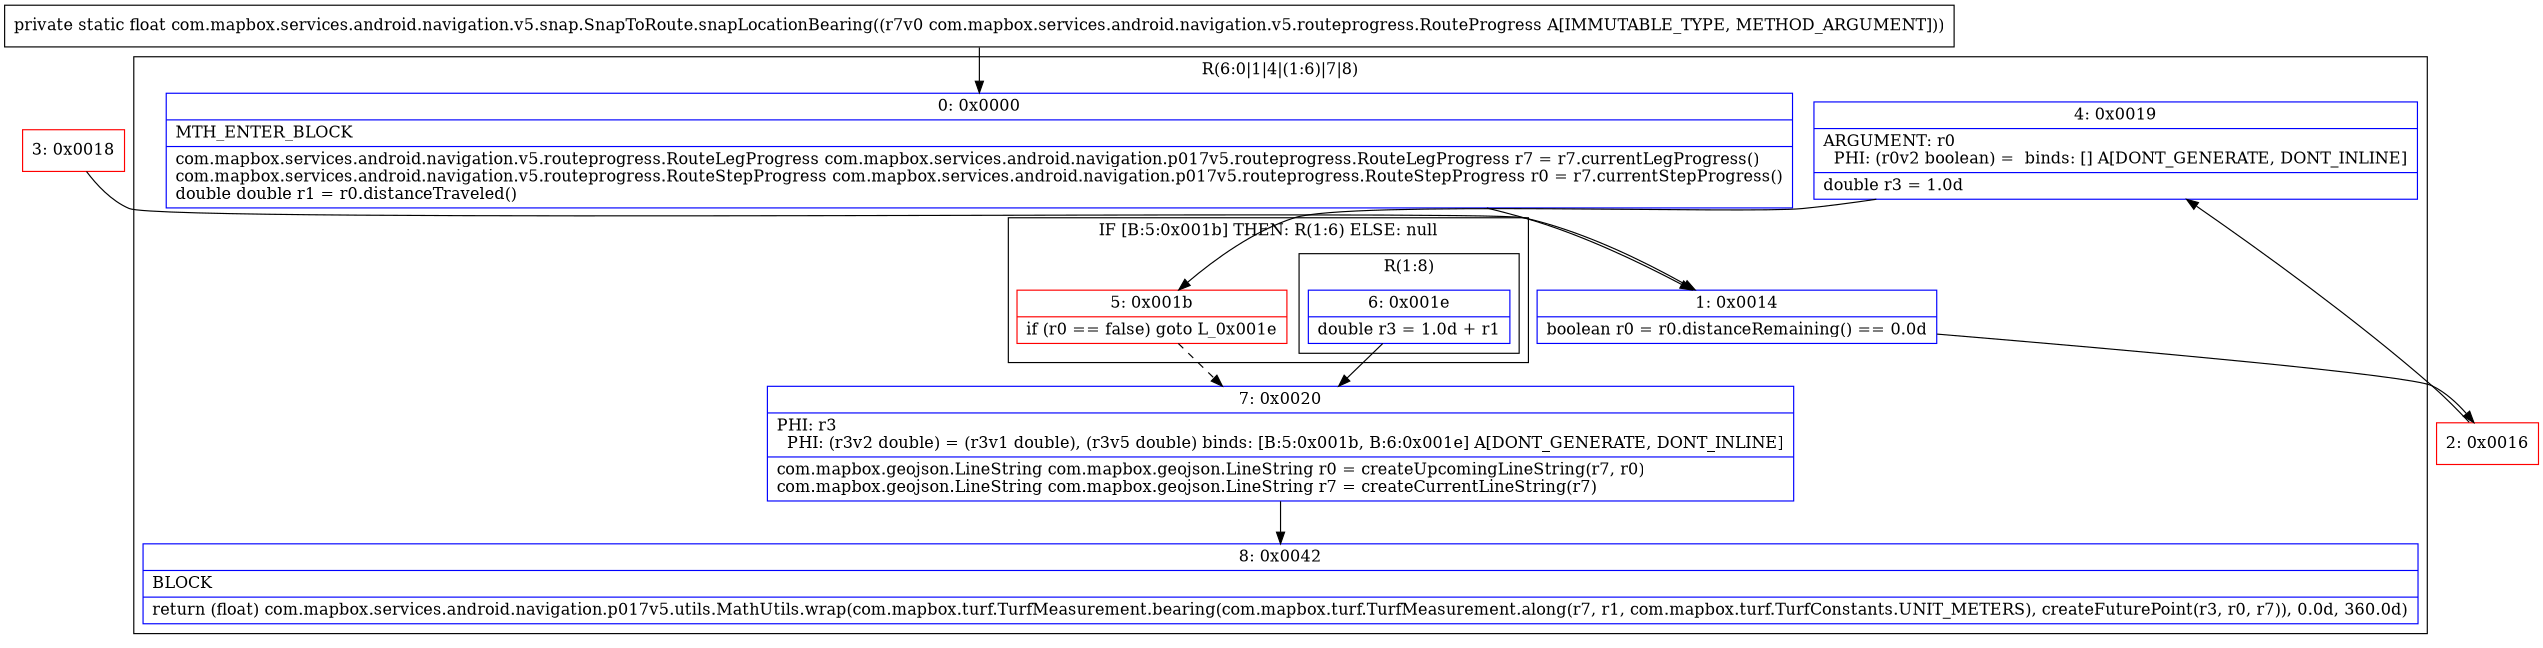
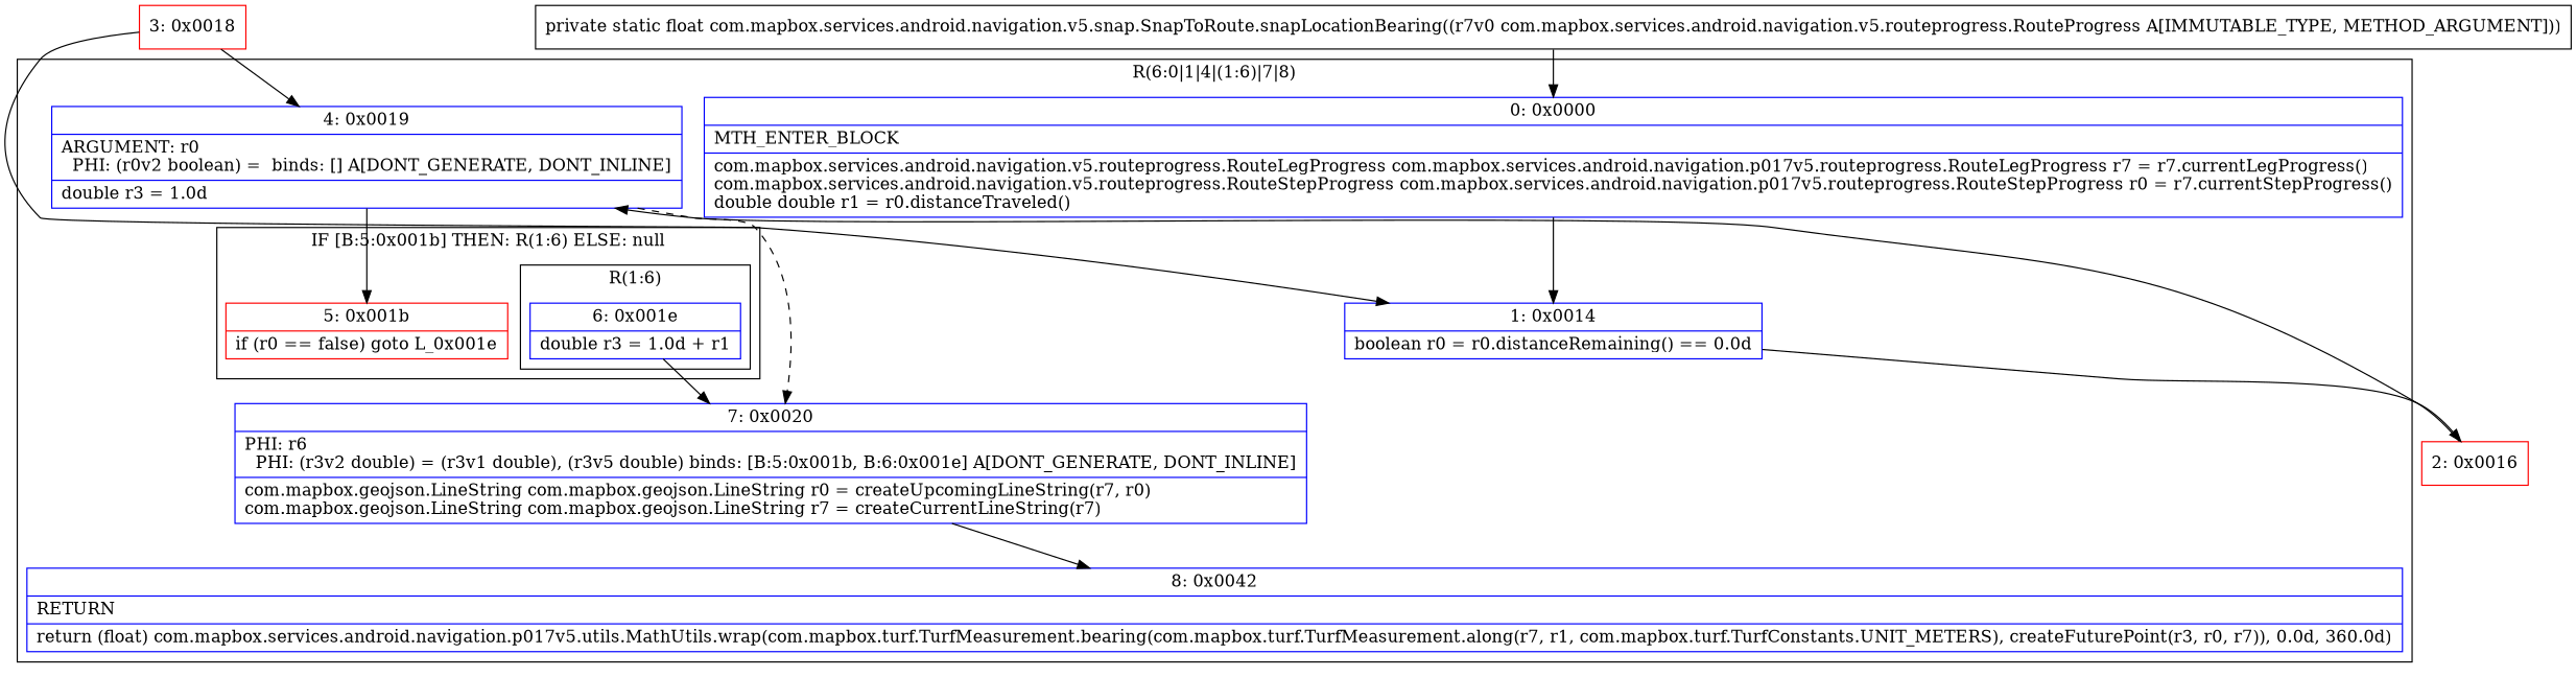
  digraph {
    node [color=blue shape=record]
    n1 [label="{6\:\ 0x001e|double r3 = 1.0d + r1\l}"]
    n2 [color=red label="{5\:\ 0x001b|if (r0 == false) goto L_0x001e\l}"]
    n3 [label="{0\:\ 0x0000|MTH_ENTER_BLOCK\l|com.mapbox.services.android.navigation.v5.routeprogress.RouteLegProgress com.mapbox.services.android.navigation.p017v5.routeprogress.RouteLegProgress r7 = r7.currentLegProgress()\lcom.mapbox.services.android.navigation.v5.routeprogress.RouteStepProgress com.mapbox.services.android.navigation.p017v5.routeprogress.RouteStepProgress r0 = r7.currentStepProgress()\ldouble double r1 = r0.distanceTraveled()\l}"]
    n4 [label="{1\:\ 0x0014|boolean r0 = r0.distanceRemaining() == 0.0d\l}"]
    n5 [label="{4\:\ 0x0019|ARGUMENT: r0 \l  PHI: (r0v2 boolean) =  binds: [] A[DONT_GENERATE, DONT_INLINE]\l|double r3 = 1.0d\l}"]
-   n6 [label="{7\:\ 0x0020|PHI: r3 \l  PHI: (r3v2 double) = (r3v1 double), (r3v5 double) binds: [B:5:0x001b, B:6:0x001e] A[DONT_GENERATE, DONT_INLINE]\l|com.mapbox.geojson.LineString com.mapbox.geojson.LineString r0 = createUpcomingLineString(r7, r0)\lcom.mapbox.geojson.LineString com.mapbox.geojson.LineString r7 = createCurrentLineString(r7)\l}"]
-   n7 [label="{8\:\ 0x0042|BLOCK\l|return (float) com.mapbox.services.android.navigation.p017v5.utils.MathUtils.wrap(com.mapbox.turf.TurfMeasurement.bearing(com.mapbox.turf.TurfMeasurement.along(r7, r1, com.mapbox.turf.TurfConstants.UNIT_METERS), createFuturePoint(r3, r0, r7)), 0.0d, 360.0d)\l}"]
+   n6 [label="{7\:\ 0x0020|PHI: r6 \l  PHI: (r3v2 double) = (r3v1 double), (r3v5 double) binds: [B:5:0x001b, B:6:0x001e] A[DONT_GENERATE, DONT_INLINE]\l|com.mapbox.geojson.LineString com.mapbox.geojson.LineString r0 = createUpcomingLineString(r7, r0)\lcom.mapbox.geojson.LineString com.mapbox.geojson.LineString r7 = createCurrentLineString(r7)\l}"]
+   n7 [label="{8\:\ 0x0042|RETURN\l|return (float) com.mapbox.services.android.navigation.p017v5.utils.MathUtils.wrap(com.mapbox.turf.TurfMeasurement.bearing(com.mapbox.turf.TurfMeasurement.along(r7, r1, com.mapbox.turf.TurfConstants.UNIT_METERS), createFuturePoint(r3, r0, r7)), 0.0d, 360.0d)\l}"]
    n8 [color=red label="{2\:\ 0x0016}"]
    n9 [color=red label="{3\:\ 0x0018}"]
    n10 [label="{private static float com.mapbox.services.android.navigation.v5.snap.SnapToRoute.snapLocationBearing((r7v0 com.mapbox.services.android.navigation.v5.routeprogress.RouteProgress A[IMMUTABLE_TYPE, METHOD_ARGUMENT])) }" color=""]
    subgraph cluster_1 {
      label="R(6:0|1|4|(1:6)|7|8)"
      n3
      n4
      n5
      n6
      n7
      subgraph cluster_2 {
        label="IF [B:5:0x001b] THEN: R(1:6) ELSE: null"
        n2
        subgraph cluster_3 {
-         label="R(1:8)"
+         label="R(1:6)"
          n1
        }
      }
    }
    n1 -> n6
-   n2 -> n6 [style=dashed]
+   n5 -> n6 [style=dashed]
    n3 -> n4
    n4 -> n8
    n5 -> n2
    n6 -> n7
    n8 -> n5
    n9 -> n4
+   n9 -> n5
    n10 -> n3
  }
